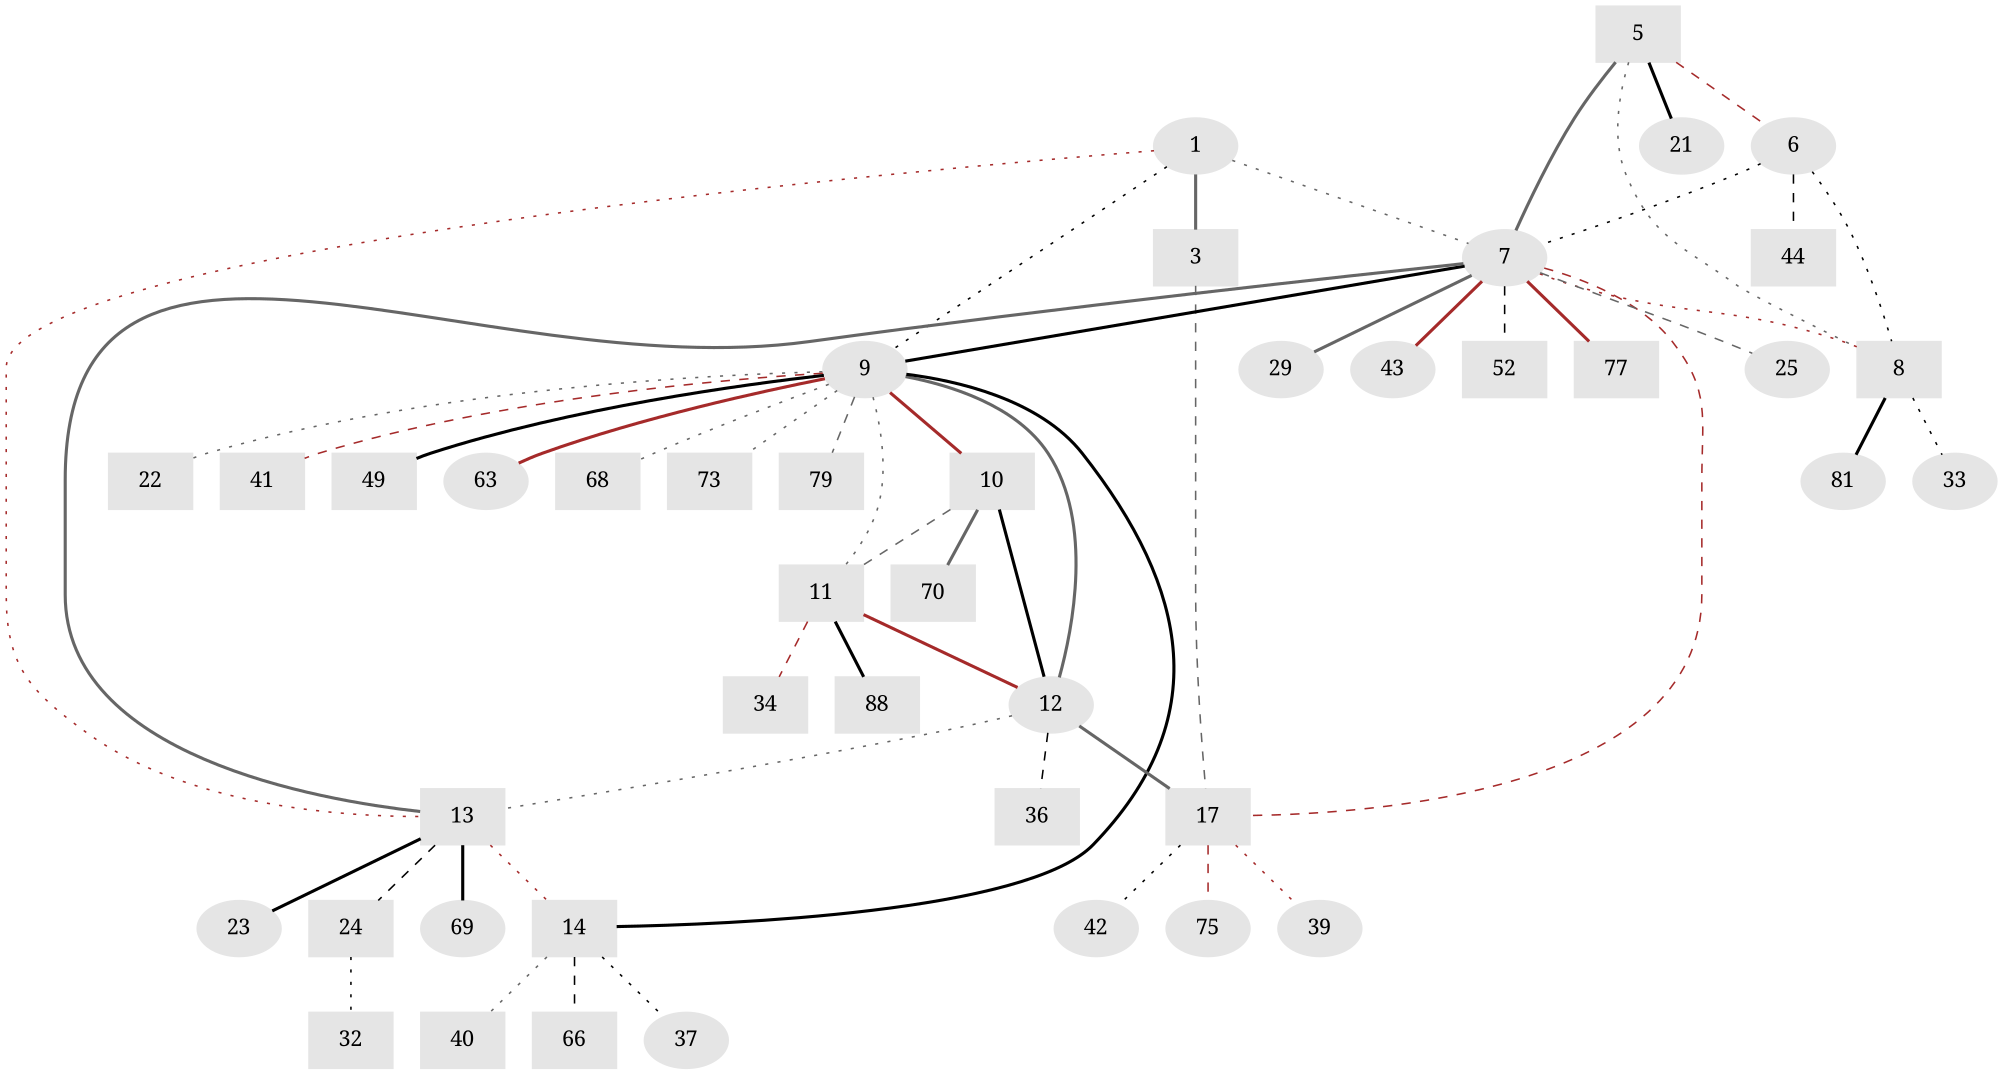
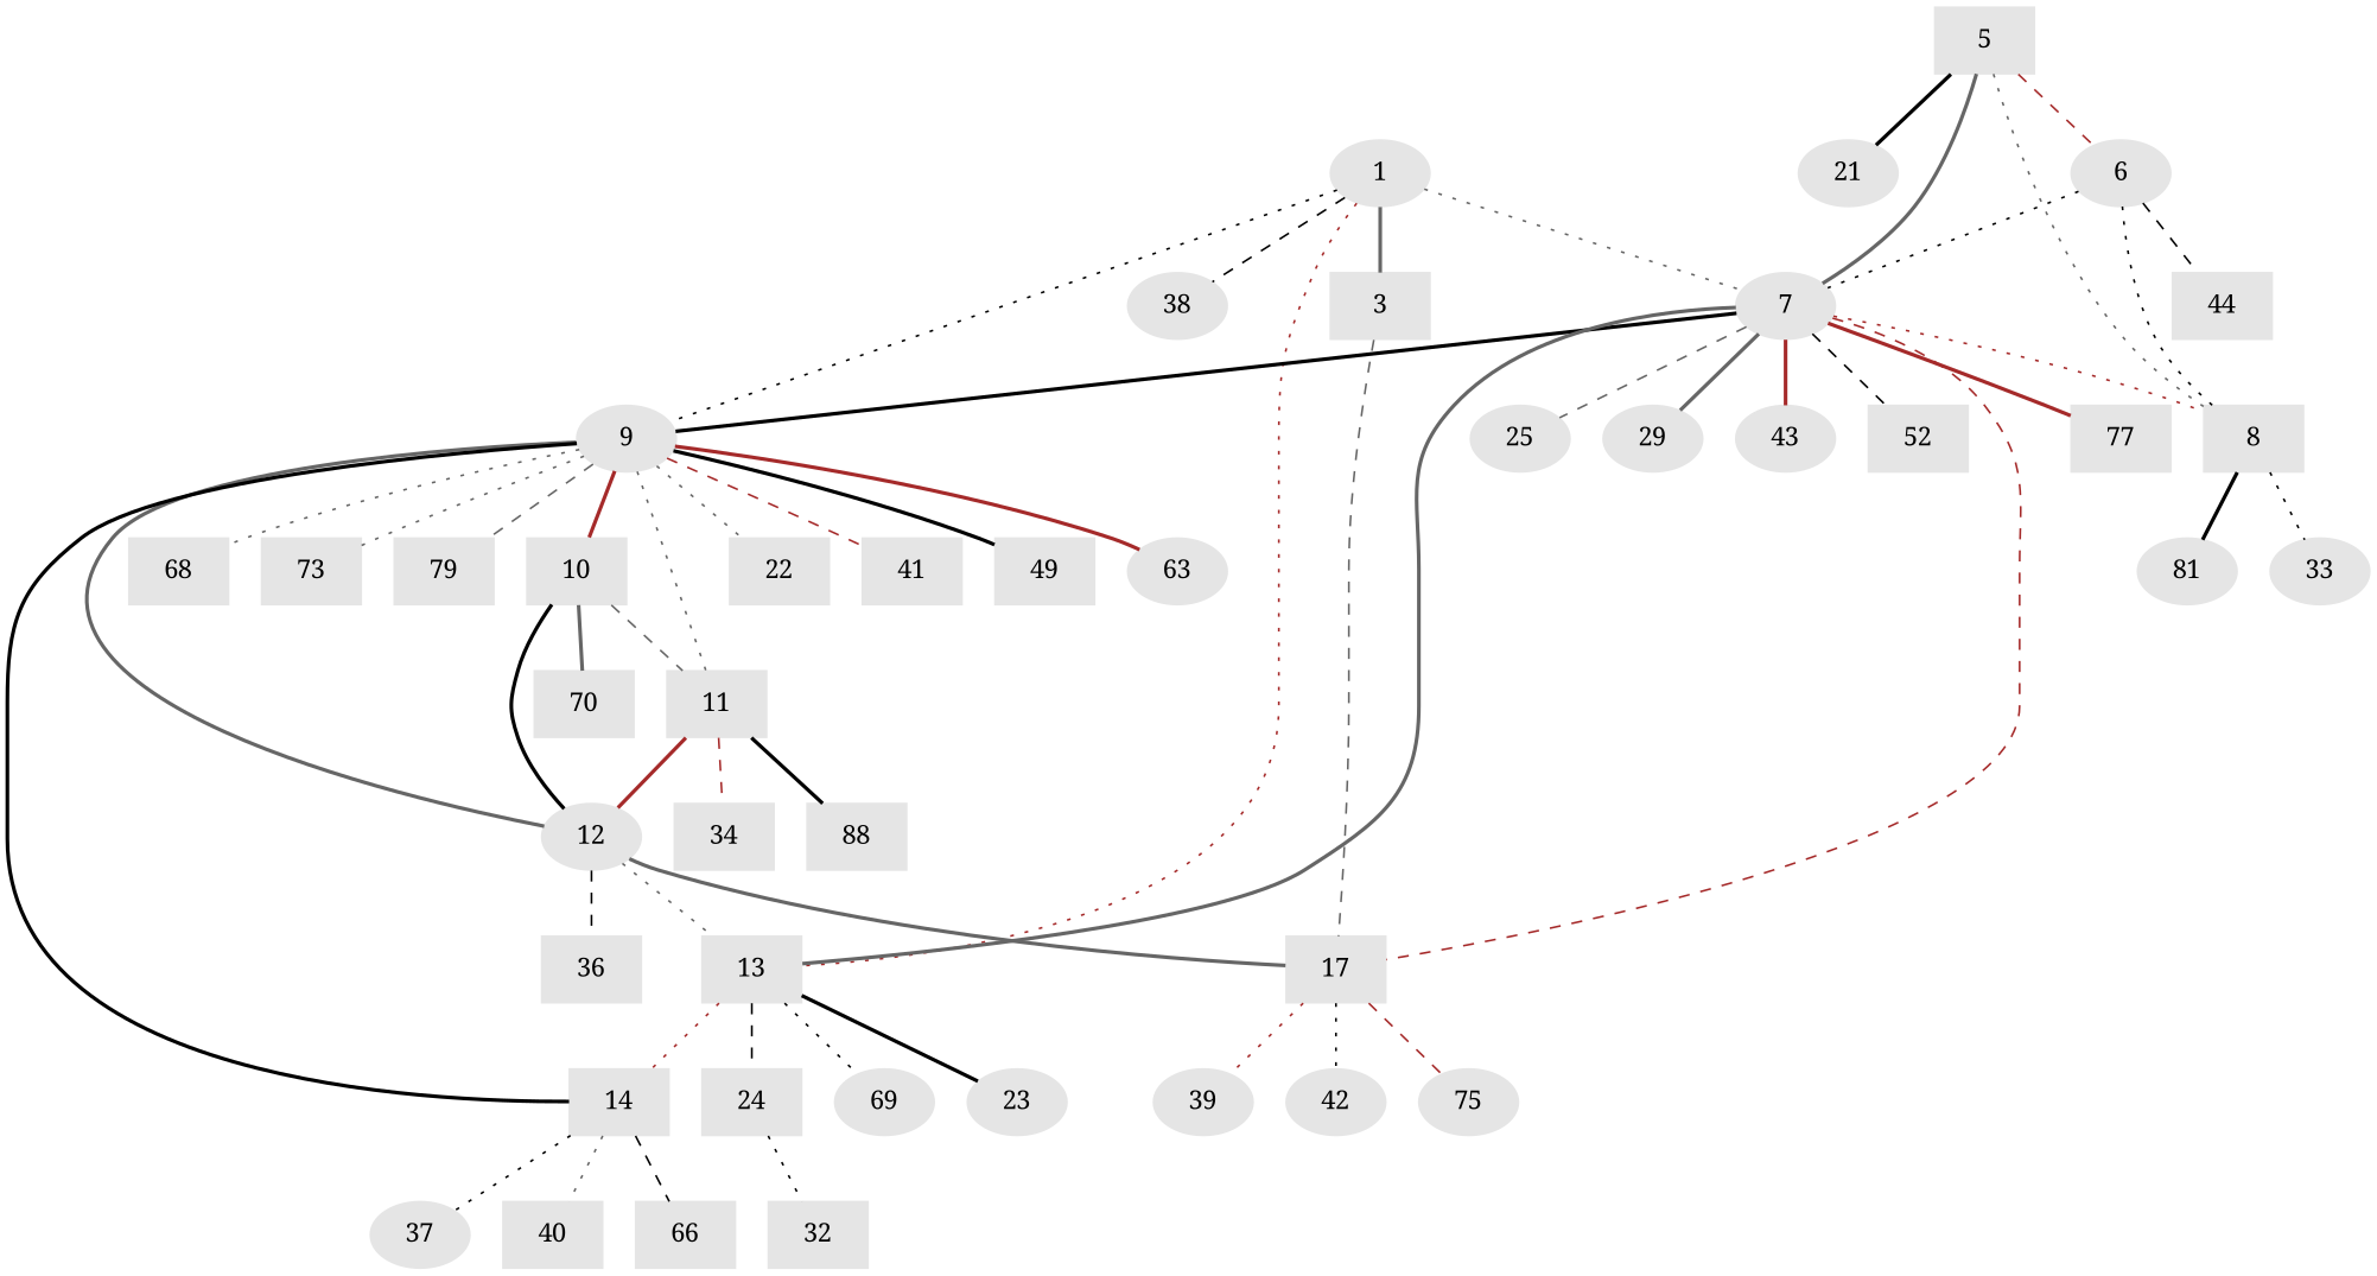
  graph {
    fontname="Noto Serif"
    node [color=gray90 fontname="Noto Serif" shape=box style=filled]
    edge [color=black fontname="Noto Serif" style=bold]
    1 [shape=ellipse super="+46+4+2+34+27+30"]
    3 [super="+31+71"]
    7 [shape=ellipse]
    9 [shape=ellipse]
    13 [super="+28+15+62"]
+   38 [shape=ellipse]
    17 [super="+20+19"]
    8 [super="+35"]
    25 [shape=ellipse]
    29 [shape=ellipse]
    43 [shape=ellipse]
    52 [super="+80+58"]
    77
    10
    11
    12 [shape=ellipse super="+18+83"]
    14
    22
    41 [super="+50"]
    49
    63 [shape=ellipse super="+82"]
    68
    73
    79
    23 [shape=ellipse]
    24
    69 [shape=ellipse]
    39 [shape=ellipse super="+55"]
    42 [shape=ellipse]
    75 [shape=ellipse]
    5 [super="+54"]
    6 [shape=ellipse]
    21 [shape=ellipse]
    44
    33 [shape=ellipse]
    81 [shape=ellipse]
    70
    n38 [label=34]
    88
    36
    37 [shape=ellipse]
    40 [super="+56+65"]
    66
    32
    1 -- 3 [color=gray40 weight=3]
    1 -- 7 [color=gray40 style=dotted weight=2]
    1 -- 9 [style=dotted]
    1 -- 13 [color=brown style=dotted]
+   1 -- 38 [style=dashed]
    3 -- 17 [color=gray40 style=dashed weight=2]
    7 -- 9
    7 -- 13 [color=gray40]
    7 -- 17 [color=brown style=dashed]
    7 -- 8 [color=brown style=dotted]
    7 -- 25 [color=gray40 style=dashed]
    7 -- 29 [color=gray40]
    7 -- 43 [color=brown]
    7 -- 52 [style=dashed]
    7 -- 77 [color=brown]
    9 -- 10 [color=brown]
    9 -- 11 [color=gray40 style=dotted]
    9 -- 12 [color=gray40 weight=2]
    9 -- 14
    9 -- 22 [color=gray40 style=dotted]
    9 -- 41 [color=brown style=dashed]
    9 -- 49
    9 -- 63 [color=brown]
    9 -- 68 [color=gray40 style=dotted]
    9 -- 73 [color=gray40 style=dotted]
    9 -- 79 [color=gray40 style=dashed]
    13 -- 14 [color=brown style=dotted weight=3]
    13 -- 23
    13 -- 24 [style=dashed]
-   13 -- 69
+   13 -- 69 [style=dotted]
    17 -- 39 [color=brown style=dotted]
    17 -- 42 [style=dotted]
    17 -- 75 [color=brown style=dashed]
    8 -- 33 [style=dotted]
    8 -- 81
    10 -- 11 [color=gray40 style=dashed]
    10 -- 12
    10 -- 70 [color=gray40]
    11 -- 12 [color=brown]
    11 -- n38 [color=brown style=dashed]
    11 -- 88
    12 -- 13 [color=gray40 style=dotted]
    12 -- 17 [color=gray40 weight=3]
    12 -- 36 [style=dashed]
    14 -- 37 [style=dotted]
    14 -- 40 [color=gray40 style=dotted]
    14 -- 66 [style=dashed]
    24 -- 32 [style=dotted]
    5 -- 7 [color=gray40]
    5 -- 8 [color=gray40 style=dotted]
    5 -- 6 [color=brown style=dashed]
    5 -- 21
    6 -- 7 [style=dotted]
    6 -- 8 [style=dotted]
    6 -- 44 [style=dashed]
  }
